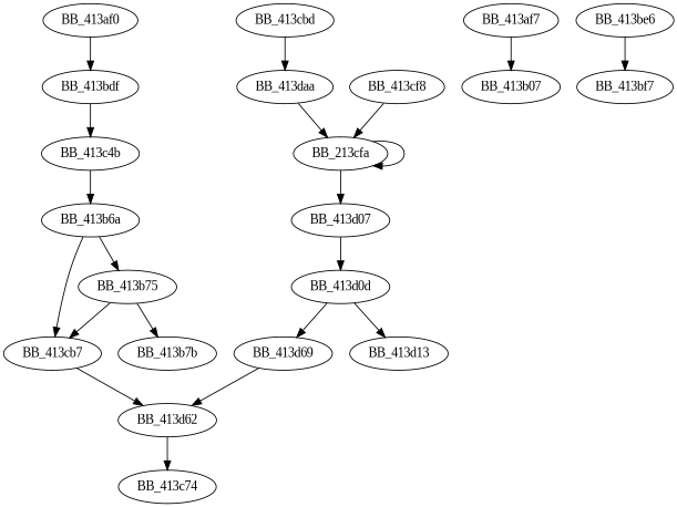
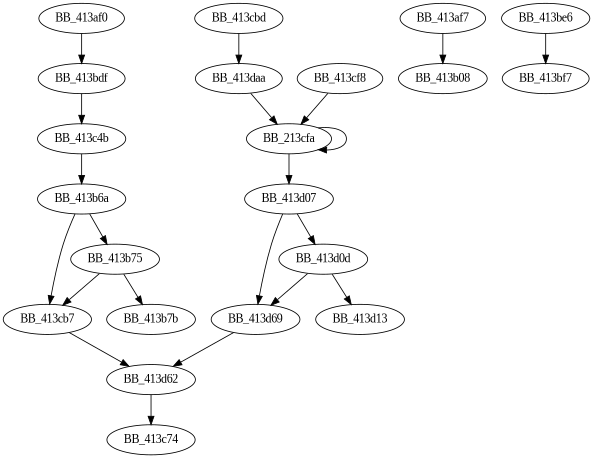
  digraph {
    fontname="Liberation Serif"
    node [fontname="Liberation Serif"]
    edge [fontname="Liberation Serif"]
    BB_413af0
    BB_413bdf
    BB_413c4b
    BB_413b6a
    BB_413af7
-   BB_413b07
+   BB_413b07 [label=BB_413b08]
    BB_413b75
    BB_413cb7
    BB_413b7b
    BB_413d62
    BB_413cbd
    BB_413daa
    BB_413c74
    BB_413be6
    BB_413bf7
    n16 [label=BB_213cfa]
    BB_413d07
    BB_413cf8
    BB_413d0d
    n20 [label=BB_413d69]
    BB_413d13
    BB_413af0 -> BB_413bdf
    BB_413bdf -> BB_413c4b
    BB_413c4b -> BB_413b6a
    BB_413b6a -> BB_413b75
    BB_413b6a -> BB_413cb7
    BB_413af7 -> BB_413b07
    BB_413b75 -> BB_413cb7
    BB_413b75 -> BB_413b7b
    BB_413cb7 -> BB_413d62
    BB_413d62 -> BB_413c74
    BB_413cbd -> BB_413daa
    BB_413daa -> n16
    BB_413be6 -> BB_413bf7
    n16 -> n16
    n16 -> BB_413d07
    BB_413d07 -> BB_413d0d
+   BB_413d07 -> n20
    BB_413cf8 -> n16
    BB_413d0d -> n20
    BB_413d0d -> BB_413d13
    n20 -> BB_413d62
  }
